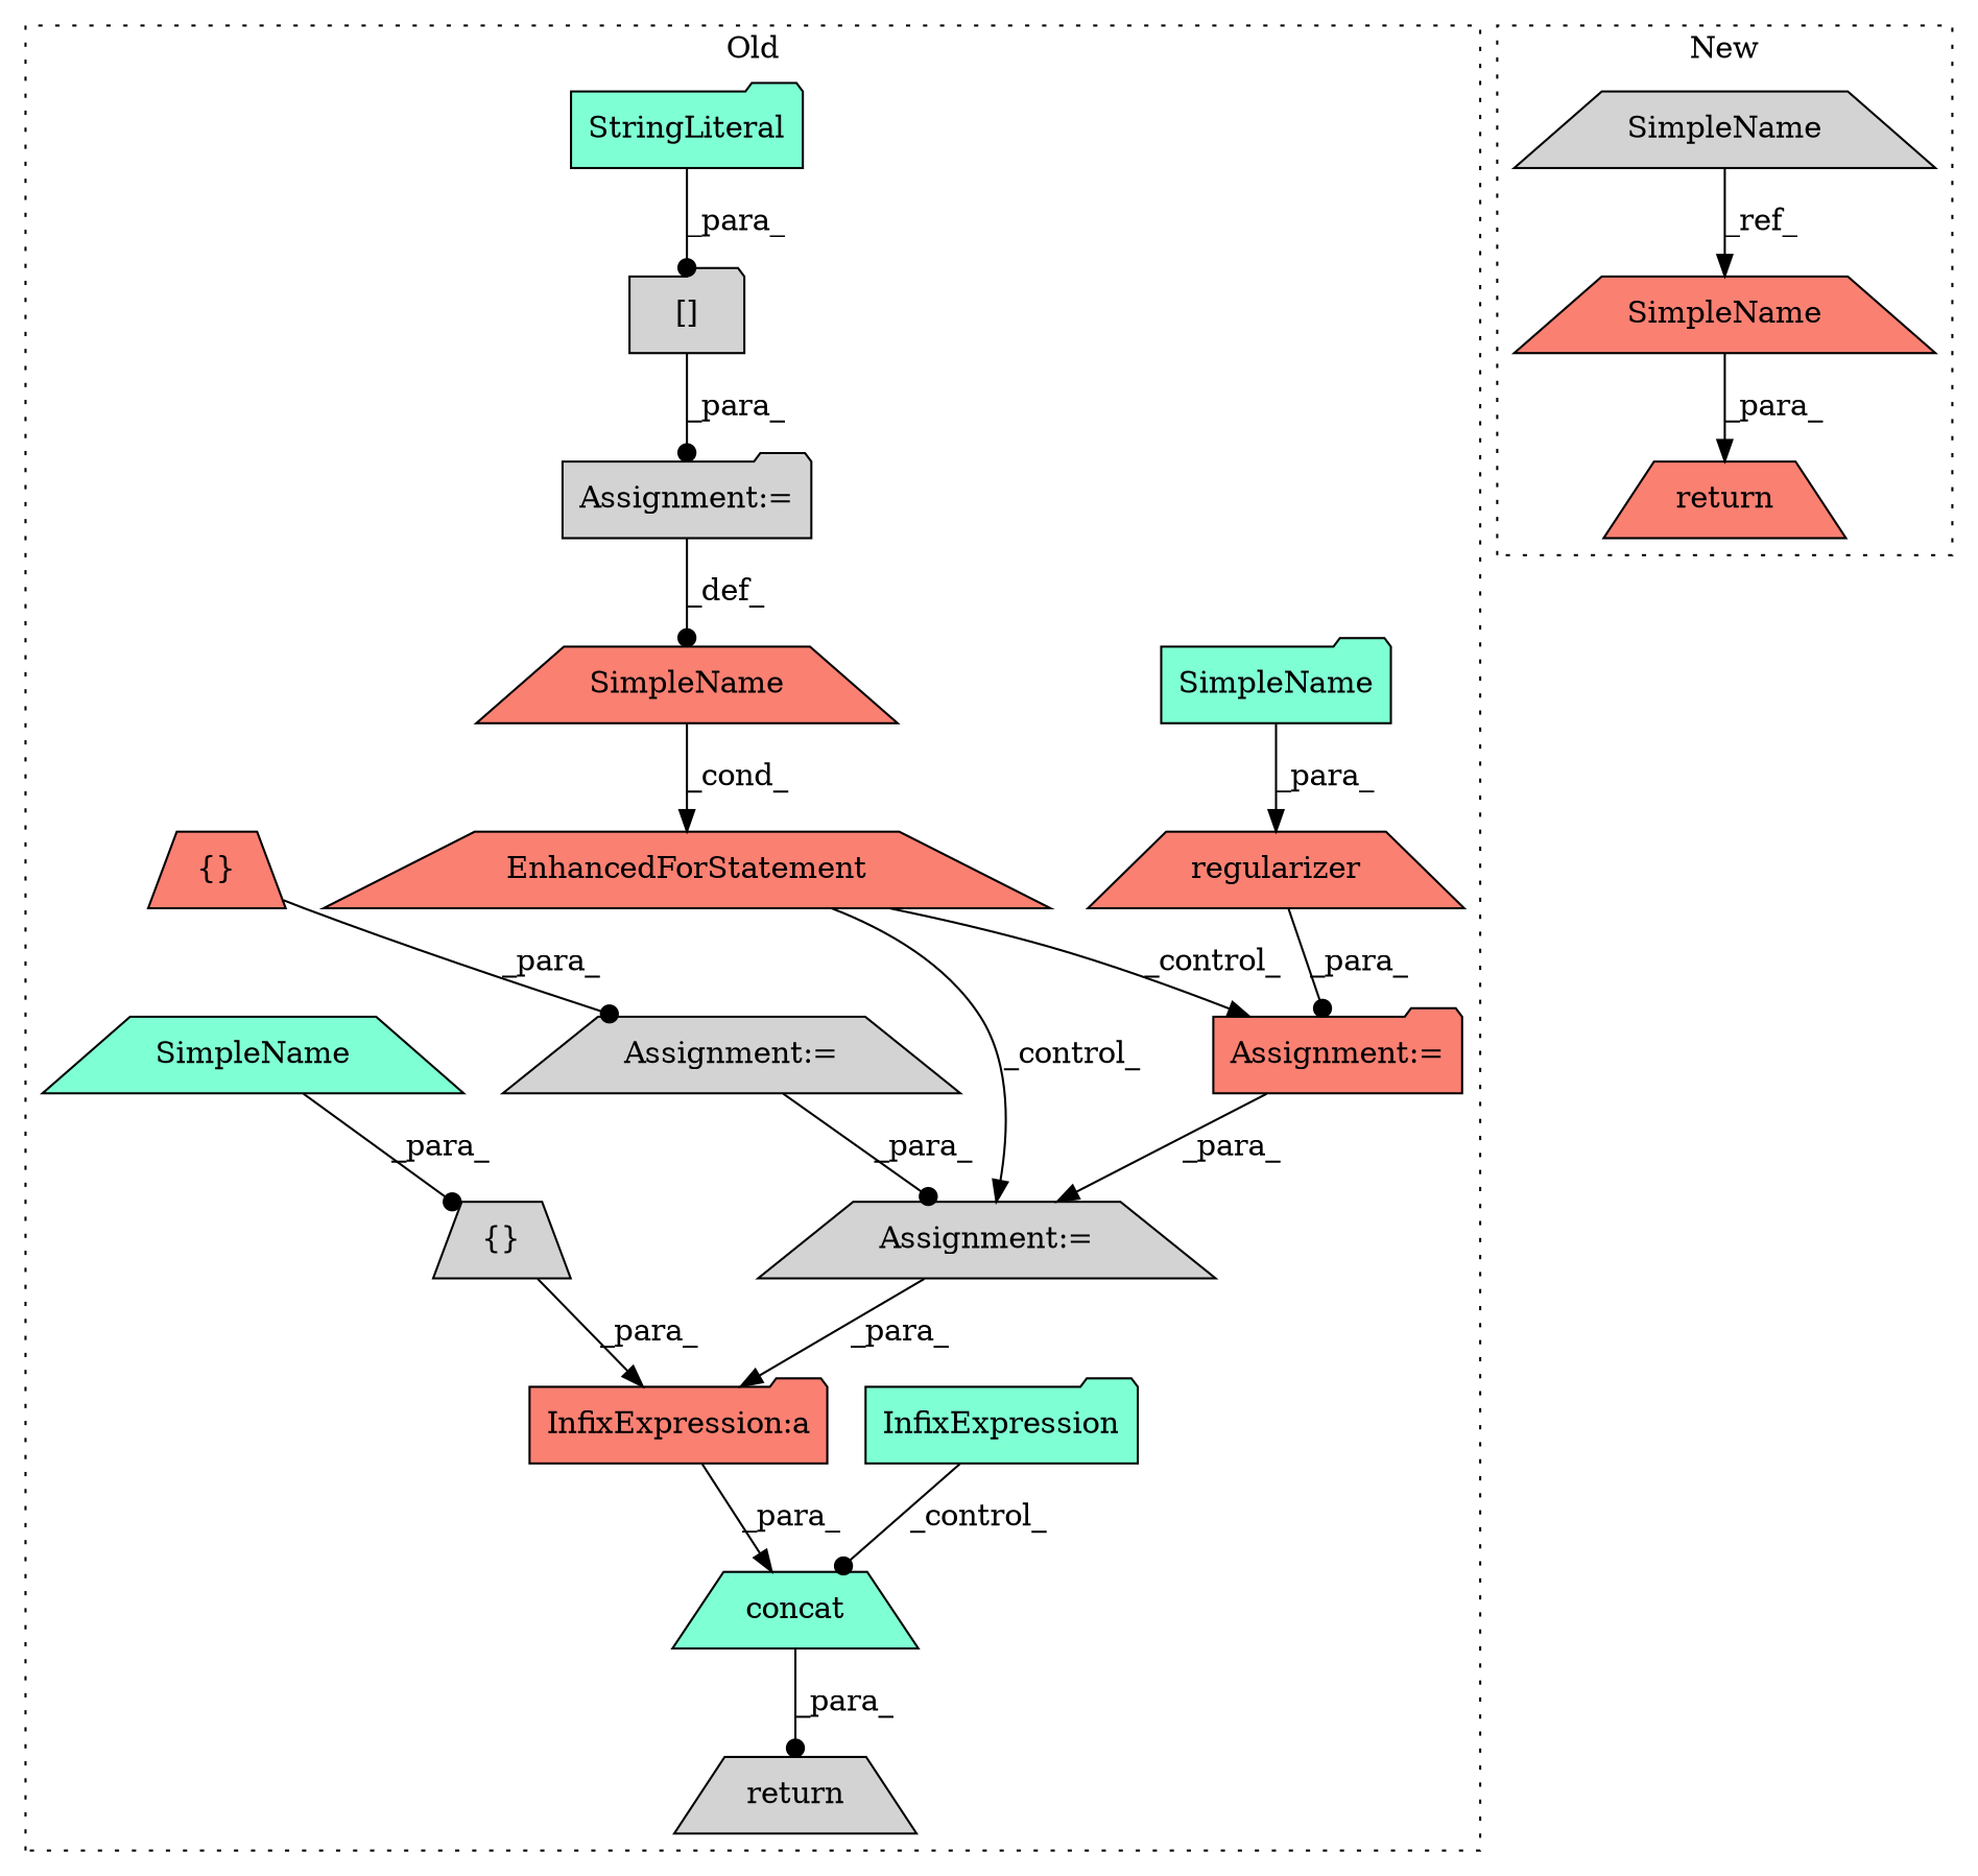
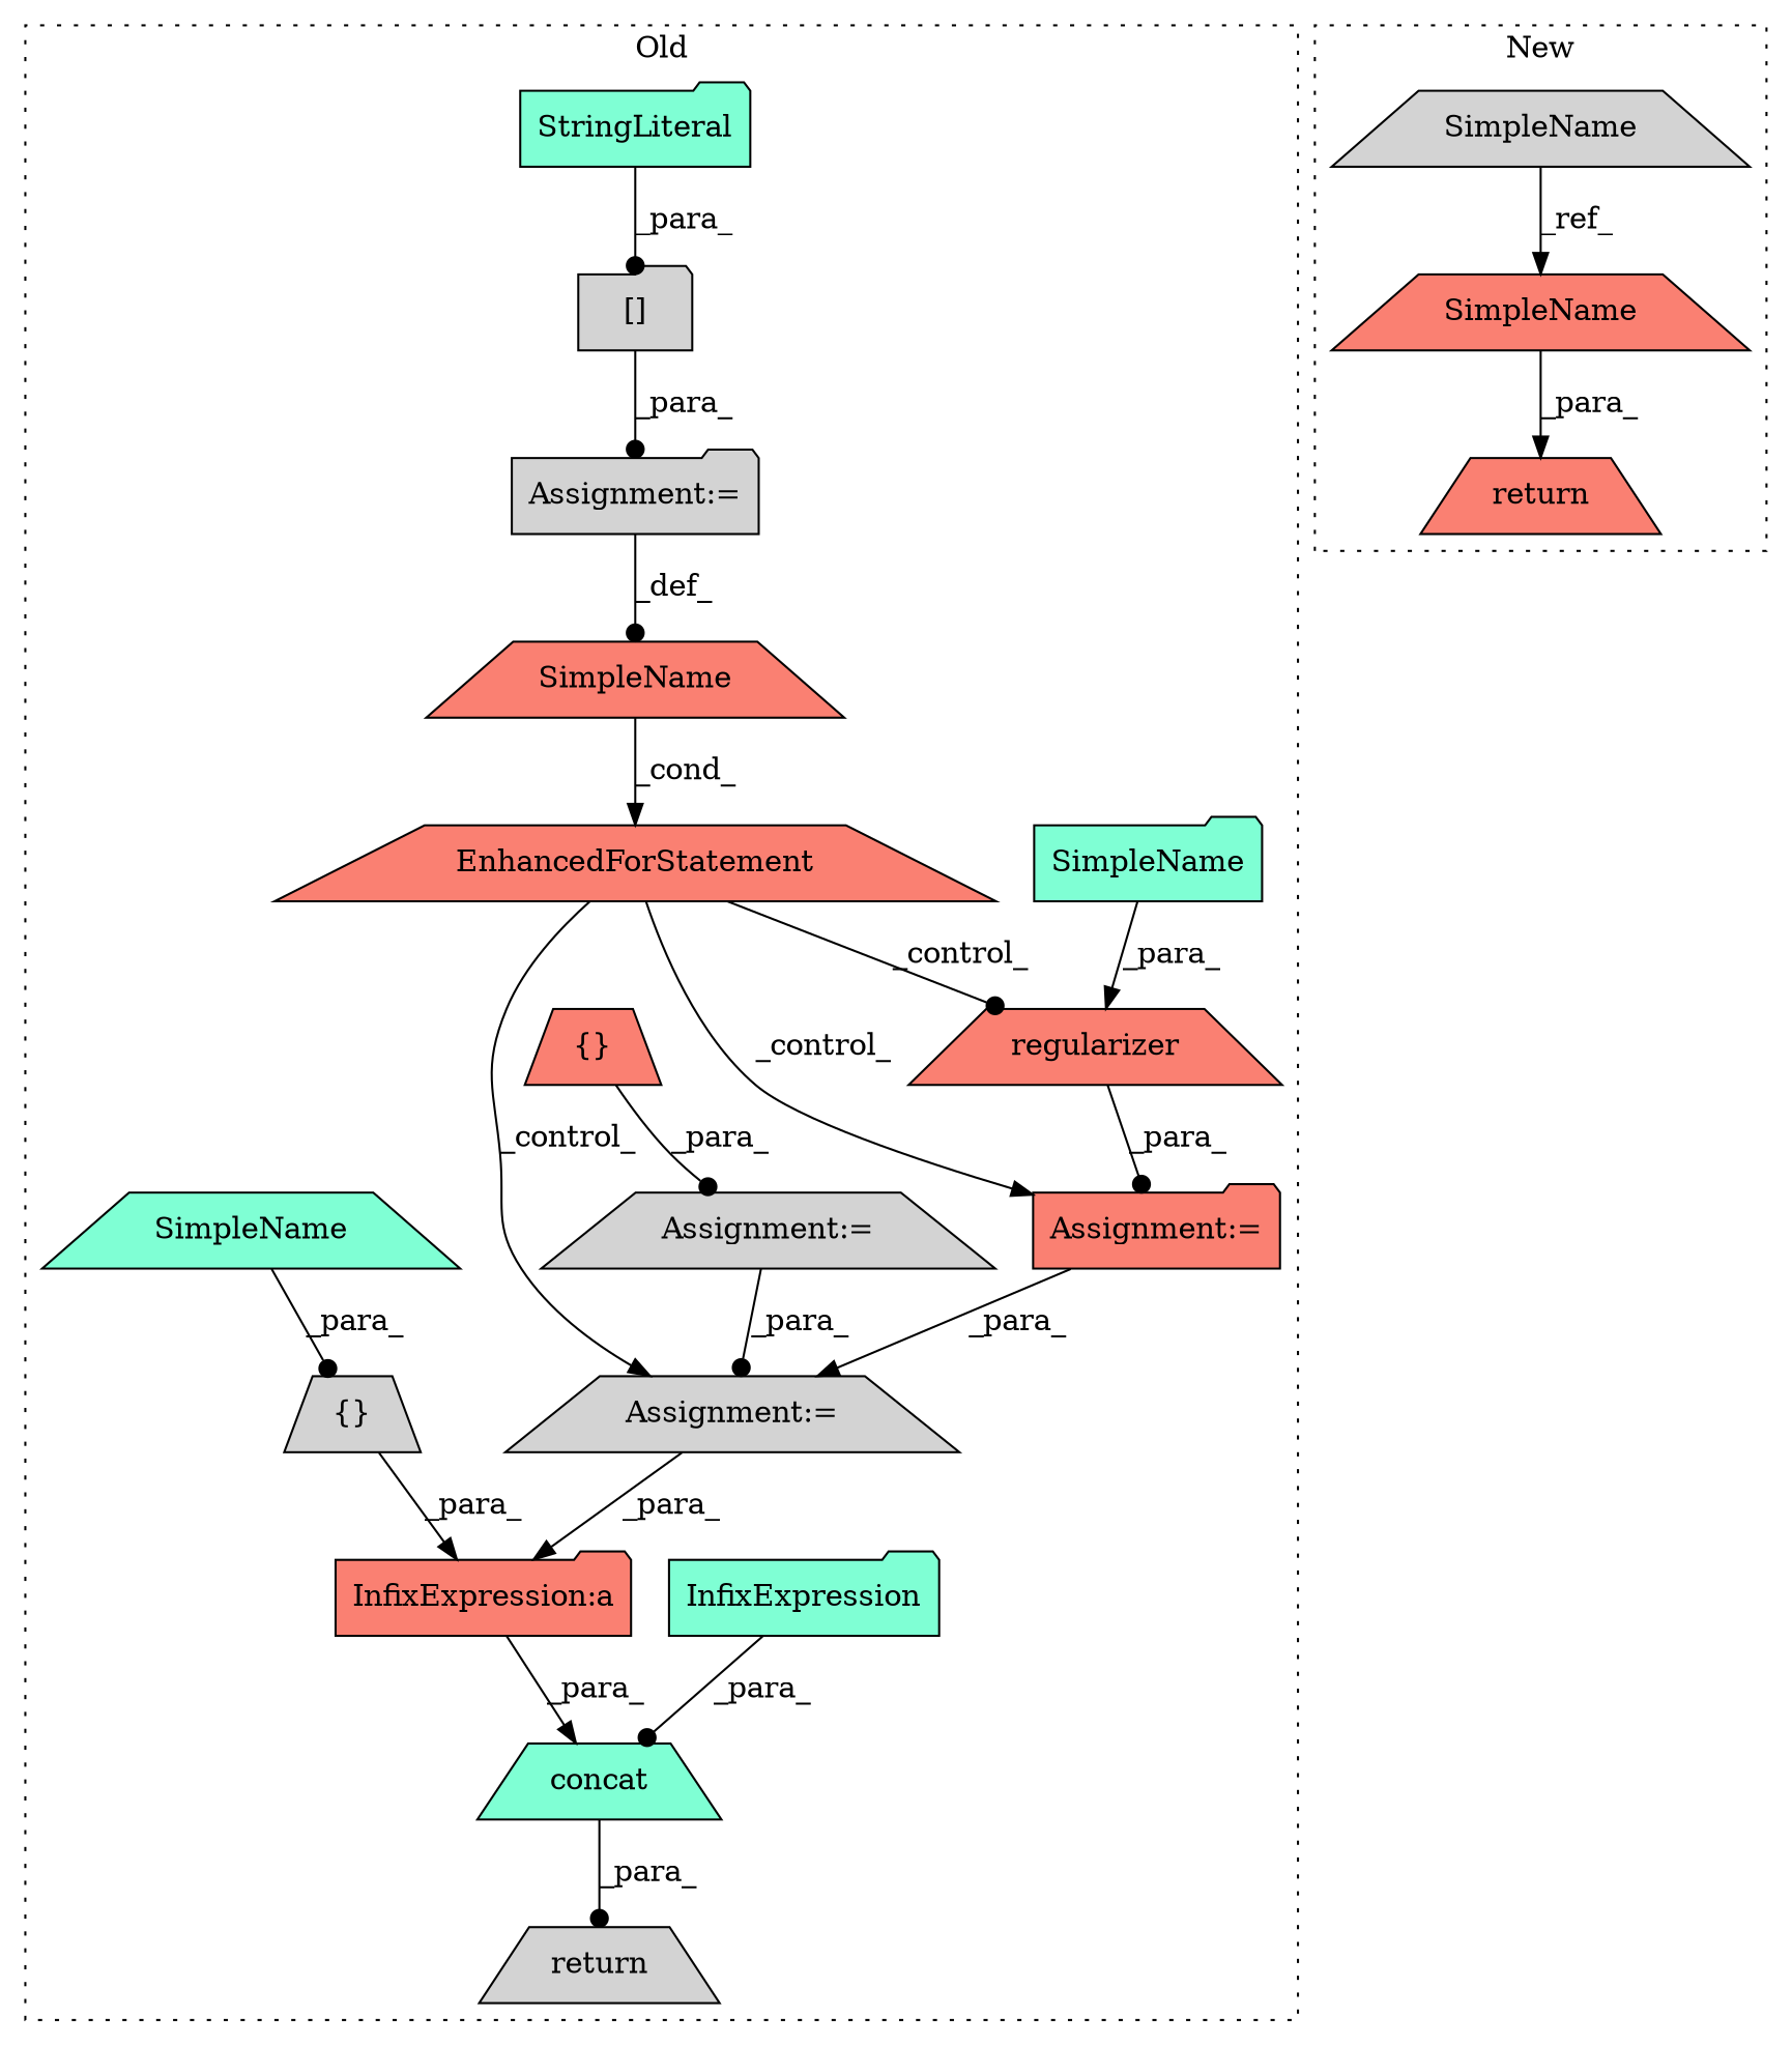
  digraph {
    node [a=42 fillcolor=salmon l=3 s="4815,4908" shape=trapezium style=filled]
    edge [arrowhead=dot]
    n1 [a=32 fillcolor=aquamarine l="7,1" label=concat s="5014,5052"]
    n2 [a=41 fillcolor=lightgrey l=7 label=return s=4996]
    n3 [a=7 fillcolor=lightgrey l=2 label="Assignment:=" s=4978]
    n4 [a=34 fillcolor=aquamarine l=1 label=InfixExpression s=5021 shape=folder]
    n5 [a=7 l=1 label="Assignment:=" s=4922 shape=folder]
    n6 [a=7 fillcolor=lightgrey l=1 label="Assignment:=" s=4797]
    n7 [a=27 label="InfixExpression:a" s=5037 shape=folder]
    n8 [a=70 l="53,2" label=EnhancedForStatement]
    n9 [a=4 fillcolor=lightgrey l="1,1" label="{}" s="5032,5036"]
    n10 [a=32 l="12,1" label=regularizer s="4923,4957"]
    n11 [a=4 l=2 label="{}" s=4807]
    n12 [l=11 label=SimpleName s=4872]
    n13 [a=7 fillcolor=lightgrey l="53,2" label="Assignment:=" shape=folder]
    n14 [a=2 fillcolor=lightgrey l="7,1" label="[]" s="4886,4907" shape=folder]
    n15 [a=45 fillcolor=aquamarine l=14 label=StringLiteral s=4893 shape=folder]
    n16 [fillcolor=aquamarine label=SimpleName s=5033]
    n17 [fillcolor=aquamarine label=SimpleName s=4947 shape=folder]
    n18 [a=41 l=7 label=return s=4591]
    n19 [fillcolor=lightgrey label=SimpleName s=4527]
    n20 [label=SimpleName s=4598]
    subgraph cluster_1 {
      label=Old
      style=dotted
      n1
      n2
      n3
      n4
      n5
      n6
      n7
      n8
      n9
      n10
      n11
      n12
      n13
      n14
      n15
      n16
      n17
    }
    subgraph cluster_2 {
      label=New
      style=dotted
      n18
      n19
      n20
    }
    n1 -> n2 [label=_para_]
    n3 -> n7 [arrowhead=normal label=_para_]
-   n4 -> n1 [label=_control_]
+   n4 -> n1 [label=_para_]
    n5 -> n3 [arrowhead=normal label=_para_]
    n6 -> n3 [label=_para_]
    n7 -> n1 [arrowhead=normal label=_para_]
    n8 -> n3 [arrowhead=normal label=_control_]
    n8 -> n5 [arrowhead=normal label=_control_]
+   n8 -> n10 [label=_control_]
    n9 -> n7 [arrowhead=normal label=_para_]
    n10 -> n5 [label=_para_]
    n11 -> n6 [label=_para_]
    n12 -> n8 [arrowhead=normal label=_cond_]
    n13 -> n12 [label=_def_]
    n14 -> n13 [label=_para_]
    n15 -> n14 [label=_para_]
    n16 -> n9 [label=_para_]
    n17 -> n10 [arrowhead=normal label=_para_]
    n19 -> n20 [arrowhead=normal label=_ref_]
    n20 -> n18 [arrowhead=normal label=_para_]
  }
